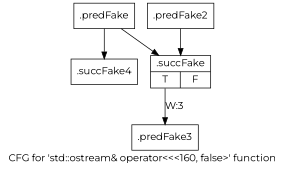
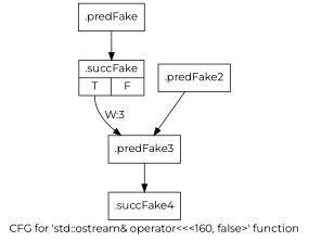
  digraph {
    fontname=Montserrat
    label="CFG for 'std::ostream& operator\<\<\<160, false\>' function"
    node [fontname=Montserrat shape=record filename="/mnt/xilinx/Vitis_HLS/2021.2/include/ap_int_base.h"]
    edge [execusionnum=2 filename="/mnt/xilinx/Vitis_HLS/2021.2/include/ap_int_base.h" fontname=Montserrat]
    n1 [label="{.predFake}" filename=""]
    n2 [label="{.succFake|{<s0>T|<s1>F}}" linenumber=1493]
    n3 [label="{.predFake3}" linenumber=1500]
    n4 [label="{.succFake4}" linenumber=1500]
    n5 [label="{.predFake2}" filename=""]
    n1 -> n2
    n2 -> n3 [execusionnum=0 label="W:3" tailport=s0]
-   n1 -> n4
-   n5 -> n2 [filename=""]
+   n3 -> n4
+   n5 -> n3 [filename=""]
  }
